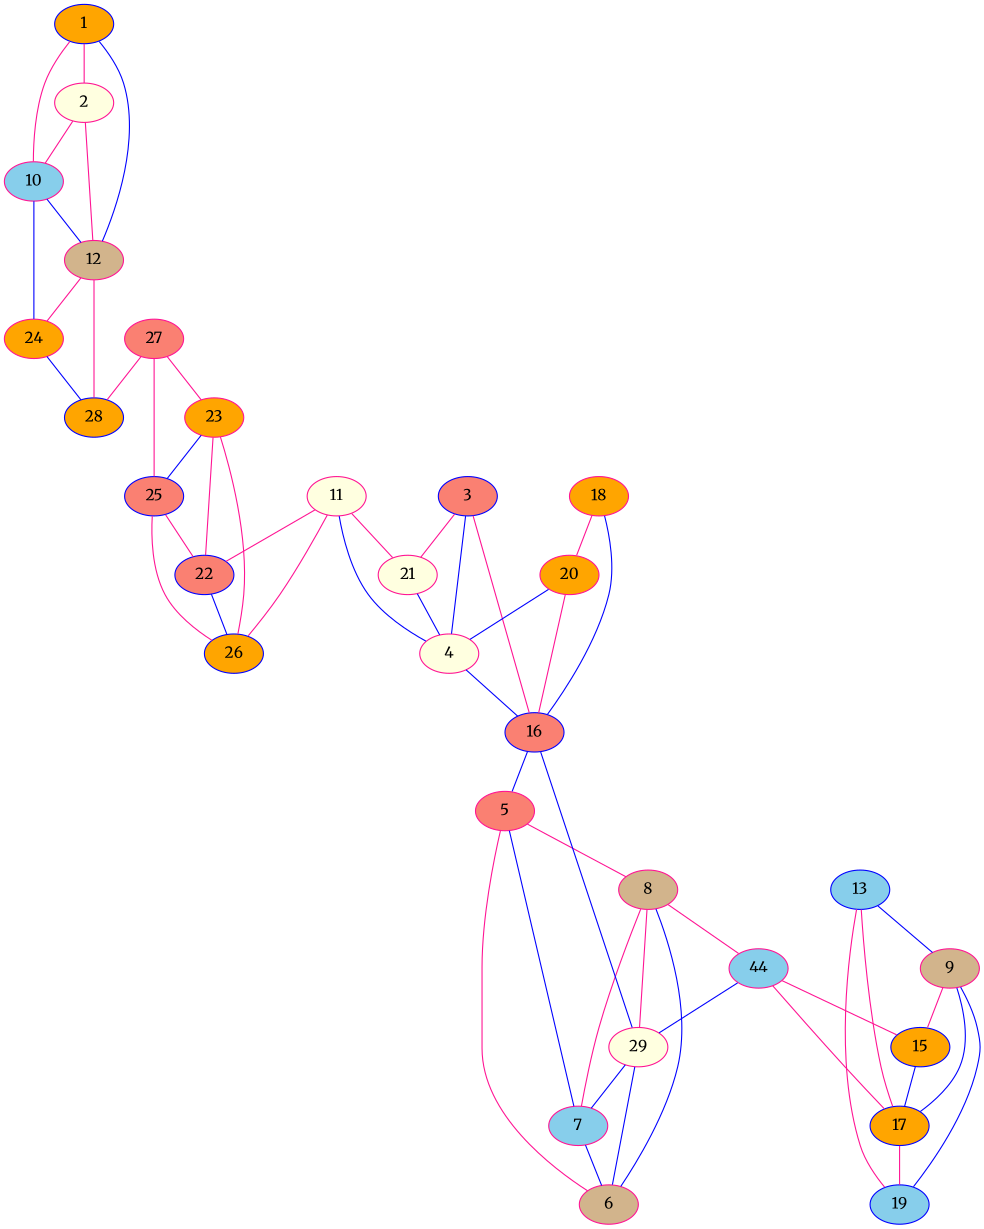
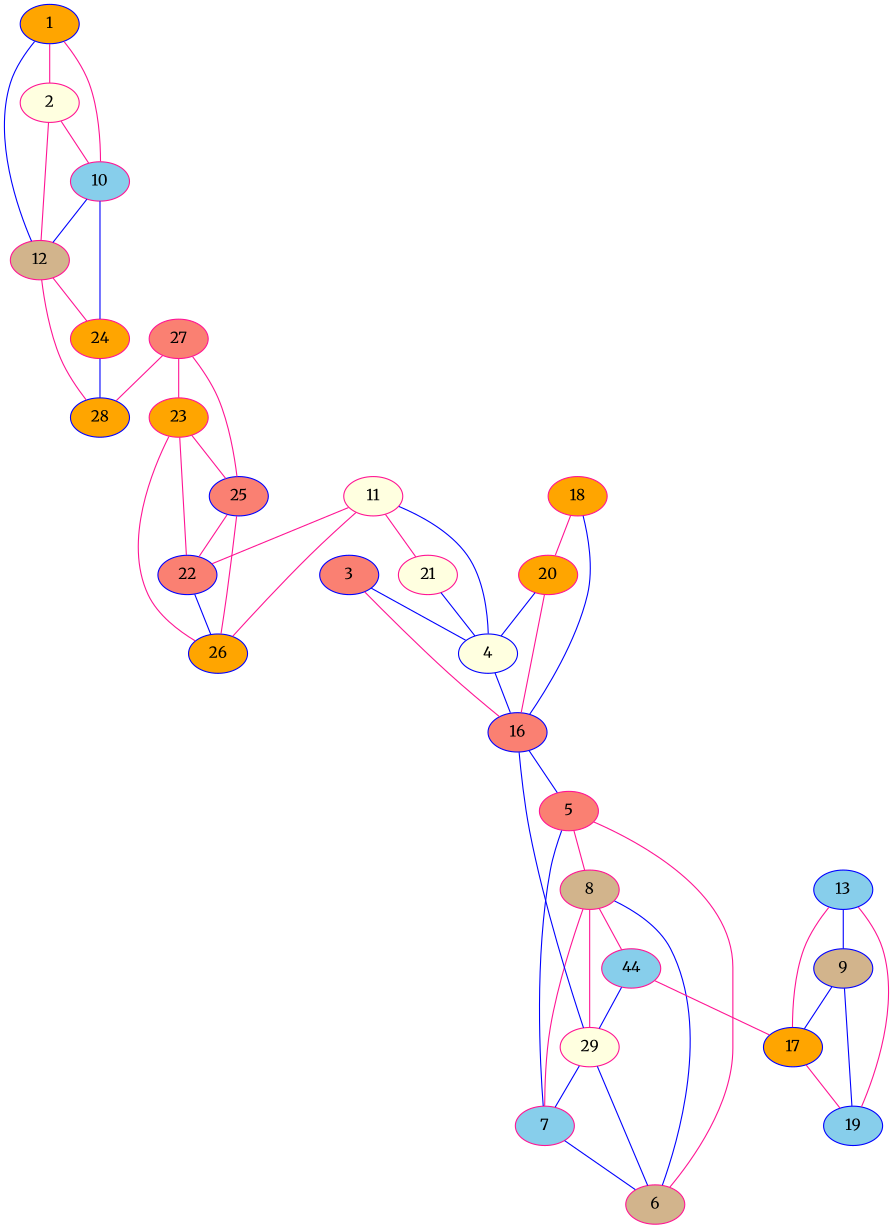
  graph {
    fontname=Merriweather
    node [aaLength=6 color=deeppink fillcolor=orange fontname=Merriweather sequence=AVLGIFLKVG style=filled type=1]
    edge [color=deeppink distance0=0.0 fontname=Merriweather frequency=1 type0=2]
    1 [aaLength=5 color=blue sequence=WHKDF type=0]
    2 [fillcolor=lightyellow sequence=PIAKGE type=0]
    10 [aaLength=2 fillcolor=skyblue sequence=ID]
    12 [aaLength=2 fillcolor=tan sequence=YD]
    24 [sequence=PLSVSY]
    28 [color=blue sequence=LRILNN]
    3 [aaLength=3 color=blue fillcolor=salmon sequence=YGD type=0]
-   4 [fillcolor=lightyellow sequence=FGKAVQ type=0]
+   4 [color=blue fillcolor=lightyellow sequence=FGKAVQ type=0]
    16 [aaLength=10 color=blue fillcolor=salmon]
    21 [aaLength=9 fillcolor=lightyellow sequence=ELHLVHWNT]
    11 [aaLength=2 fillcolor=lightyellow sequence=VD]
    5 [aaLength=3 fillcolor=salmon sequence=PGL type=0]
    18 [aaLength=10]
    20 [aaLength=10]
    6 [aaLength=8 fillcolor=tan sequence=QKVVDVLD type=0]
    8 [fillcolor=tan sequence=PRGLLP type=0]
    7 [aaLength=3 fillcolor=skyblue sequence=SIK type=0]
    n18 [fillcolor=skyblue label=44 sequence=WTYPGS]
    29 [aaLength=3 fillcolor=lightyellow sequence=ADF]
-   15 [color=blue sequence=TWIVLK]
    17 [aaLength=3 color=blue sequence=SVS]
    19 [aaLength=3 color=blue fillcolor=skyblue sequence=SVS]
-   9 [aaLength=9 fillcolor=tan sequence=SEQVLKFRK type=0]
+   9 [aaLength=9 color=blue fillcolor=tan sequence=SEQVLKFRK type=0]
    22 [aaLength=10 color=blue fillcolor=salmon sequence=RLIQFHFHWG]
    26 [aaLength=10 color=blue sequence=RLIQFHFHWG]
    23 [aaLength=5 sequence=LKGGP]
    25 [aaLength=5 color=blue fillcolor=salmon sequence=LKGGP]
    13 [aaLength=2 color=blue fillcolor=skyblue sequence=AS]
    27 [aaLength=5 fillcolor=salmon sequence=NVEFD]
    1 -- 2 [distance0=7.631723 type0=1]
    1 -- 10 [distance0=19.79897]
    1 -- 12 [color=blue distance0=26.05762 type0=3]
    2 -- 10 [distance0=14.15297 distance1=6.0 frequency=2 type1=4]
    2 -- 12 [distance0=20.42808 type0=3]
    10 -- 12 [color=blue distance0=7.0 distance1=5.0 frequency=2 type0=1 type1=4]
    10 -- 24 [color=blue distance0=13.0]
    12 -- 24 [distance0=6.0 distance1=4.0 frequency=2 type0=1 type1=4]
    12 -- 28 [distance0=17.0 type0=3]
    24 -- 28 [color=blue distance0=11.0 distance1=5.0 frequency=2 type1=4]
    3 -- 4 [color=blue distance0=7.306333 distance1=0.0 frequency=2 type0=1 type1=5]
    3 -- 16 [distance0=25.286 type0=3]
-   3 -- 21 [distance0=23.31056]
    4 -- 16 [color=blue distance0=19.12513]
    4 -- 11 [color=blue distance0=19.12513 type0=3]
    16 -- 5 [color=blue distance0=3.0 type0=4]
    21 -- 4 [color=blue distance0=20.34136]
    11 -- 21 [distance0=8.0 distance1=6.0 frequency=2 type0=1 type1=4]
    11 -- 22 [distance0=20.0]
    11 -- 26 [distance0=20.0 type0=3]
    5 -- 6 [distance0=9.992722 distance1=0.0 frequency=2 type0=1 type1=5]
    5 -- 8 [distance0=27.65909 type0=3]
    5 -- 7 [color=blue distance0=19.38519]
    18 -- 16 [color=blue type0=5]
    18 -- 20
    20 -- 4 [color=blue distance0=19.12513 type0=3]
    20 -- 16 [type0=1]
    8 -- 6 [color=blue distance0=24.74053]
    8 -- 7 [distance0=21.27323 type0=1]
    8 -- n18 [distance0=5.0 type0=4]
    8 -- 29 [distance0=25.3451 type0=3]
    7 -- 6 [color=blue distance0=10.48012 type0=1]
    n18 -- 29 [color=blue distance0=18.0]
-   n18 -- 15 [distance0=16.0 distance1=10.0 frequency=2 type0=1 type1=4]
    n18 -- 17 [distance0=25.0 type0=3]
    29 -- 16 [color=blue distance0=23.28453 type0=3]
    29 -- 6 [color=blue distance0=23.28453 type0=3]
    29 -- 7 [color=blue distance0=12.97668 type0=1]
-   15 -- 17 [color=blue distance0=3.0 type0=4]
    17 -- 19 [type0=5]
-   9 -- 15 [distance0=22.07392 type0=3]
    9 -- 17 [color=blue distance0=18.76853 type0=1]
    9 -- 19 [color=blue distance0=18.76853]
    22 -- 26 [color=blue type0=1]
    22 -- 23 [distance0=10.0]
    26 -- 23 [distance0=10.0]
-   23 -- 25 [color=blue type0=1]
+   23 -- 25 [type0=1]
    25 -- 22 [distance0=10.0]
    25 -- 26 [distance0=10.0 type0=3]
    13 -- 17 [distance0=41.0 type0=1]
    13 -- 19 [distance0=41.0]
    13 -- 9 [color=blue distance0=42.27597 type0=3]
    27 -- 28 [distance0=10.0 type0=1]
    27 -- 23 [distance0=12.0]
    27 -- 25 [distance0=12.0 distance1=7.0 frequency=2 type0=3 type1=4]
  }
